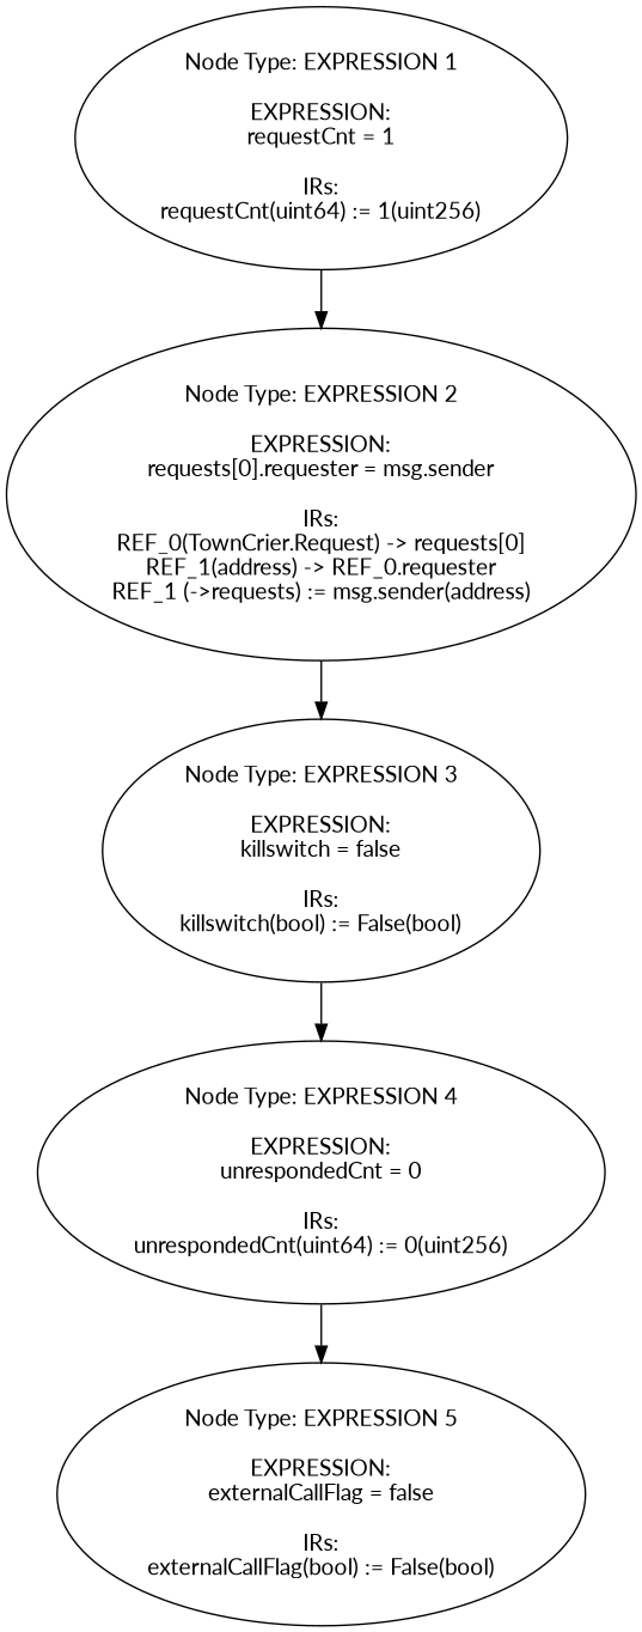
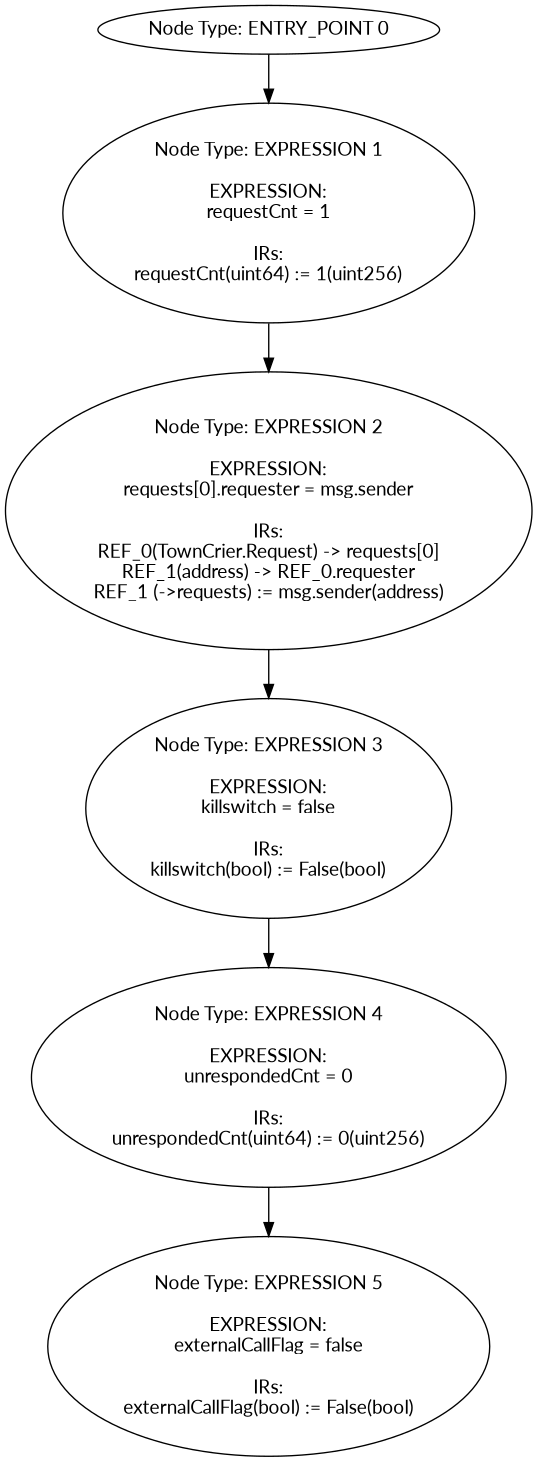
  digraph {
    fontname=Lato
    node [fontname=Lato]
    edge [fontname=Lato]
+   n1 [label="Node Type: ENTRY_POINT 0\n"]
    n2 [label="Node Type: EXPRESSION 1\n\nEXPRESSION:\nrequestCnt = 1\n\nIRs:\nrequestCnt(uint64) := 1(uint256)"]
    n3 [label="Node Type: EXPRESSION 2\n\nEXPRESSION:\nrequests[0].requester = msg.sender\n\nIRs:\nREF_0(TownCrier.Request) -> requests[0]\nREF_1(address) -> REF_0.requester\nREF_1 (->requests) := msg.sender(address)"]
    n4 [label="Node Type: EXPRESSION 3\n\nEXPRESSION:\nkillswitch = false\n\nIRs:\nkillswitch(bool) := False(bool)"]
    n5 [label="Node Type: EXPRESSION 4\n\nEXPRESSION:\nunrespondedCnt = 0\n\nIRs:\nunrespondedCnt(uint64) := 0(uint256)"]
    n6 [label="Node Type: EXPRESSION 5\n\nEXPRESSION:\nexternalCallFlag = false\n\nIRs:\nexternalCallFlag(bool) := False(bool)"]
+   n1 -> n2
    n2 -> n3
    n3 -> n4
    n4 -> n5
    n5 -> n6
  }
